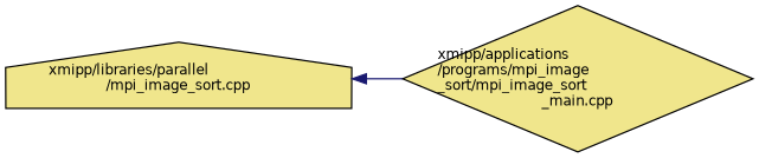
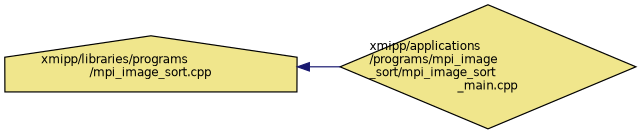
  digraph {
    rankdir=LR
    node [color=black fillcolor=khaki fontname=Helvetica fontsize=10 style=filled]
-   n1 [fontcolor=black height=0.2 label="xmipp/libraries/parallel\l/mpi_image_sort.cpp" shape=house width=0.4]
+   n1 [fontcolor=black height=0.2 label="xmipp/libraries/programs\l/mpi_image_sort.cpp" shape=house width=0.4]
    n2 [height=0.2 label="xmipp/applications\l/programs/mpi_image\l_sort/mpi_image_sort\l_main.cpp" shape=diamond width=0.4]
    n1 -> n2 [color=midnightblue dir=back fontname=Helvetica fontsize=10 labelfontname=Helvetica labelfontsize=10 style=solid]
  }
